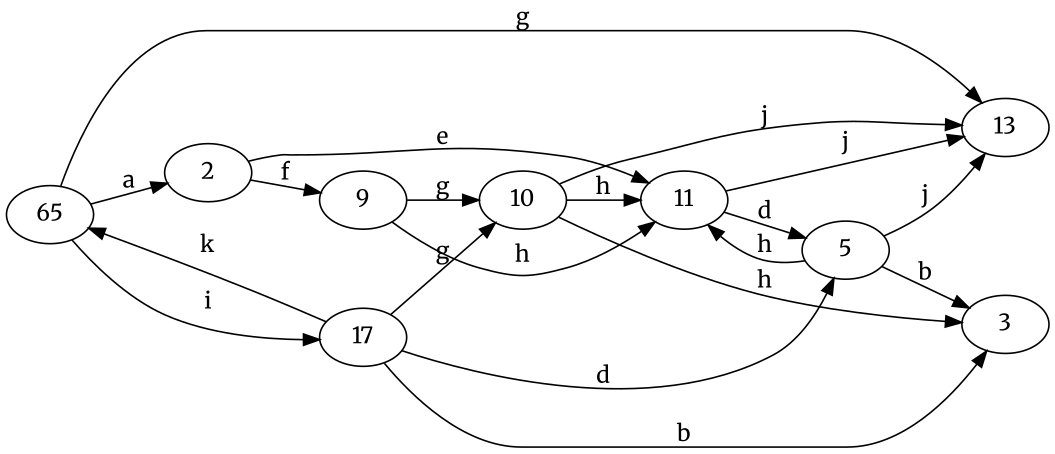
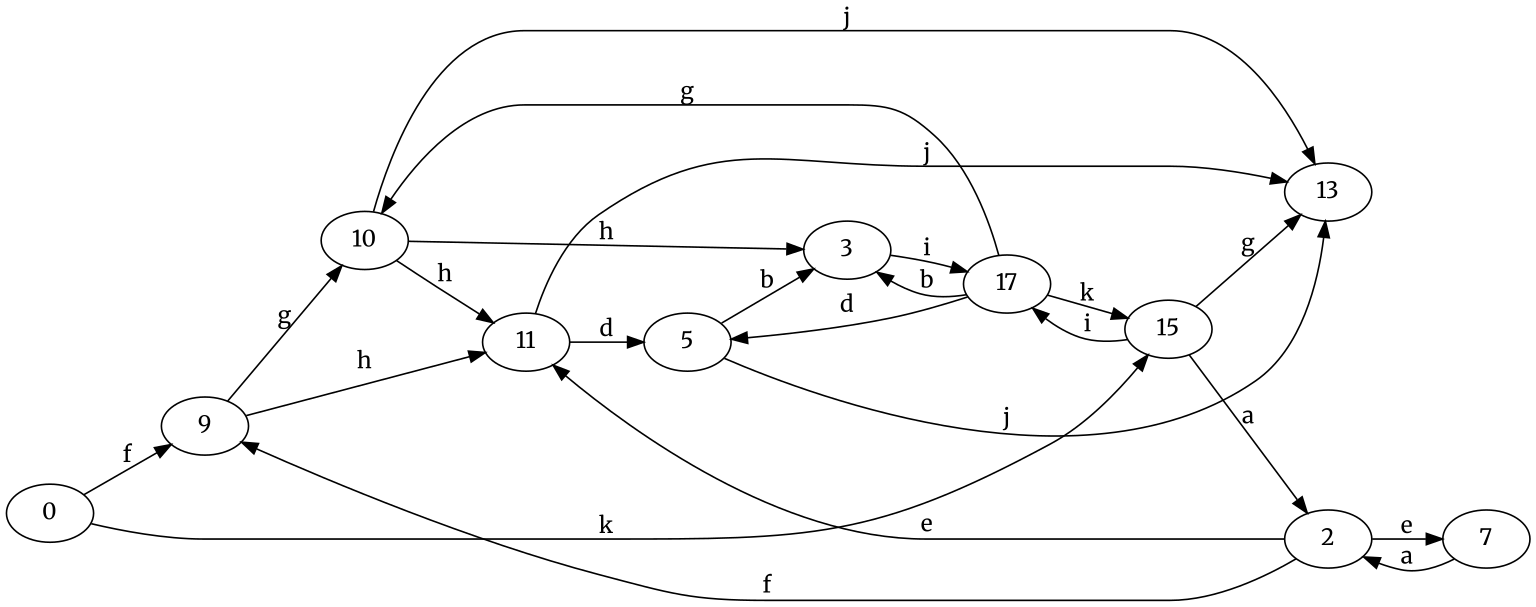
  strict digraph {
    fontname=Merriweather
    rankdir=LR
    node [fontname=Merriweather]
    edge [fontname=Merriweather]
    9
    10
    11
    13
    3
-   15 [label=65]
+   0
+   15
    2
    n9 [label=17]
+   7
    5
    9 -> 10 [label=g]
    9 -> 11 [label=h]
    10 -> 11 [label=h]
    10 -> 13 [label=j]
    10 -> 3 [label=h]
    11 -> 13 [label=j]
    11 -> 5 [label=d]
+   3 -> n9 [label=i]
+   0 -> 9 [label=f]
+   0 -> 15 [label=k]
    15 -> 13 [label=g]
    15 -> 2 [label=a]
    15 -> n9 [label=i]
    2 -> 9 [label=f]
    2 -> 11 [label=e]
+   2 -> 7 [label=e]
    n9 -> 10 [label=g]
    n9 -> 3 [label=b]
    n9 -> 15 [label=k]
    n9 -> 5 [label=d]
-   5 -> 11 [label=h]
+   7 -> 2 [label=a]
    5 -> 13 [label=j]
    5 -> 3 [label=b]
  }
